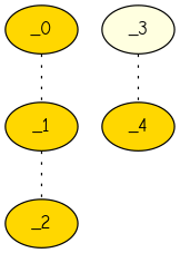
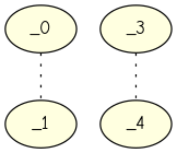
  graph {
    fontname="Comic Neue"
    node [fillcolor=lightyellow fontname="Comic Neue" style=filled]
    edge [fontname="Comic Neue" style=dotted]
-   _0 [fillcolor=gold x=0.71 y=0.72]
-   _1 [fillcolor=gold x=1.43934 y=2.46287]
-   _2 [fillcolor=gold x=2.21994 y=0.698862]
+   _0 [x=0.71 y=0.72]
+   _1 [x=1.43934 y=2.46287]
    _3 [x=1.00189 y=1.5365]
-   _4 [fillcolor=gold x=2.06724 y=1.61191]
+   _4 [x=2.06724 y=1.61191]
    _0 -- _1
-   _1 -- _2
    _3 -- _4
  }
